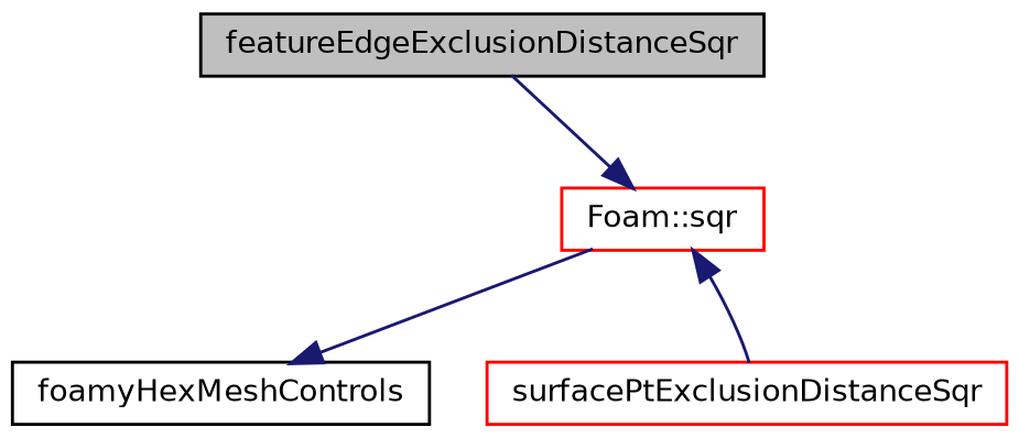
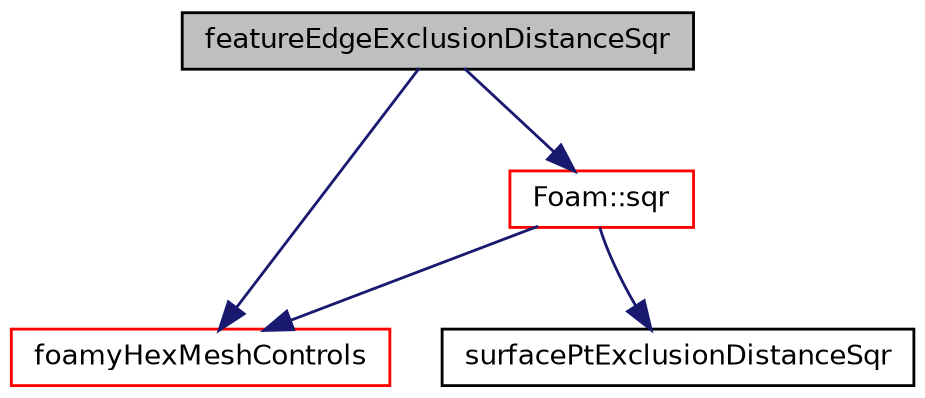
  digraph {
    fontname="DejaVu Sans"
    rankdir=TB
    node [color=black fontname="DejaVu Sans" fontsize=10 shape=record]
    edge [color=midnightblue fontname="DejaVu Sans" fontsize=10 labelfontname=Helvetica labelfontsize=10 style=solid]
    n1 [fillcolor=grey75 fontcolor=black height=0.2 label=featureEdgeExclusionDistanceSqr style=filled width=0.4]
-   n2 [height=0.2 label=foamyHexMeshControls width=0.4]
+   n2 [color=red height=0.2 label=foamyHexMeshControls width=0.4]
    n3 [color=red height=0.2 label="Foam::sqr" width=0.4]
-   n4 [color=red height=0.2 label=surfacePtExclusionDistanceSqr width=0.4]
+   n4 [height=0.2 label=surfacePtExclusionDistanceSqr width=0.4]
+   n1 -> n2
    n1 -> n3
    n3 -> n2
-   n4 -> n3
+   n3 -> n4
  }
